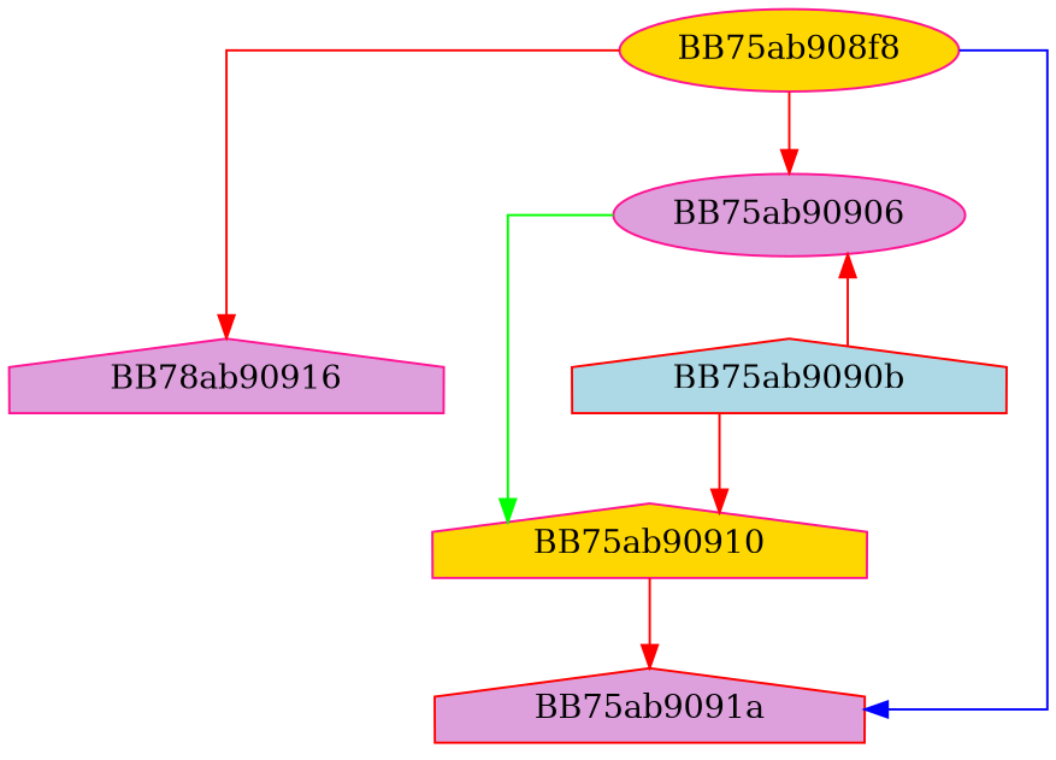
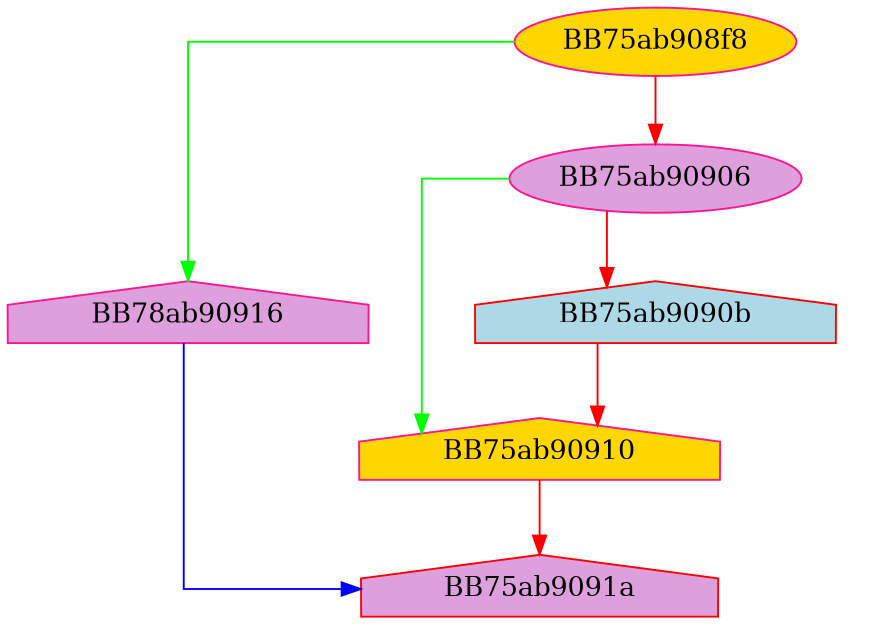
  digraph {
    fontname="DejaVu Serif"
    splines=ortho
    node [color=deeppink fillcolor=plum fontname="DejaVu Serif" shape=house style=filled]
    edge [color=red fontname="DejaVu Serif"]
    BB75ab908f8 [fillcolor=gold shape=ellipse]
    n2 [label=BB78ab90916]
    BB75ab90906 [shape=ellipse]
    BB75ab9091a [color=red]
    BB75ab90910 [fillcolor=gold]
    BB75ab9090b [color=red fillcolor=lightblue]
-   BB75ab908f8 -> n2
+   BB75ab908f8 -> n2 [color=green]
    BB75ab908f8 -> BB75ab90906
-   BB75ab908f8 -> BB75ab9091a [color=blue]
+   n2 -> BB75ab9091a [color=blue]
    BB75ab90906 -> BB75ab90910 [color=green]
-   BB75ab9090b -> BB75ab90906
+   BB75ab90906 -> BB75ab9090b
    BB75ab90910 -> BB75ab9091a
    BB75ab9090b -> BB75ab90910
  }
